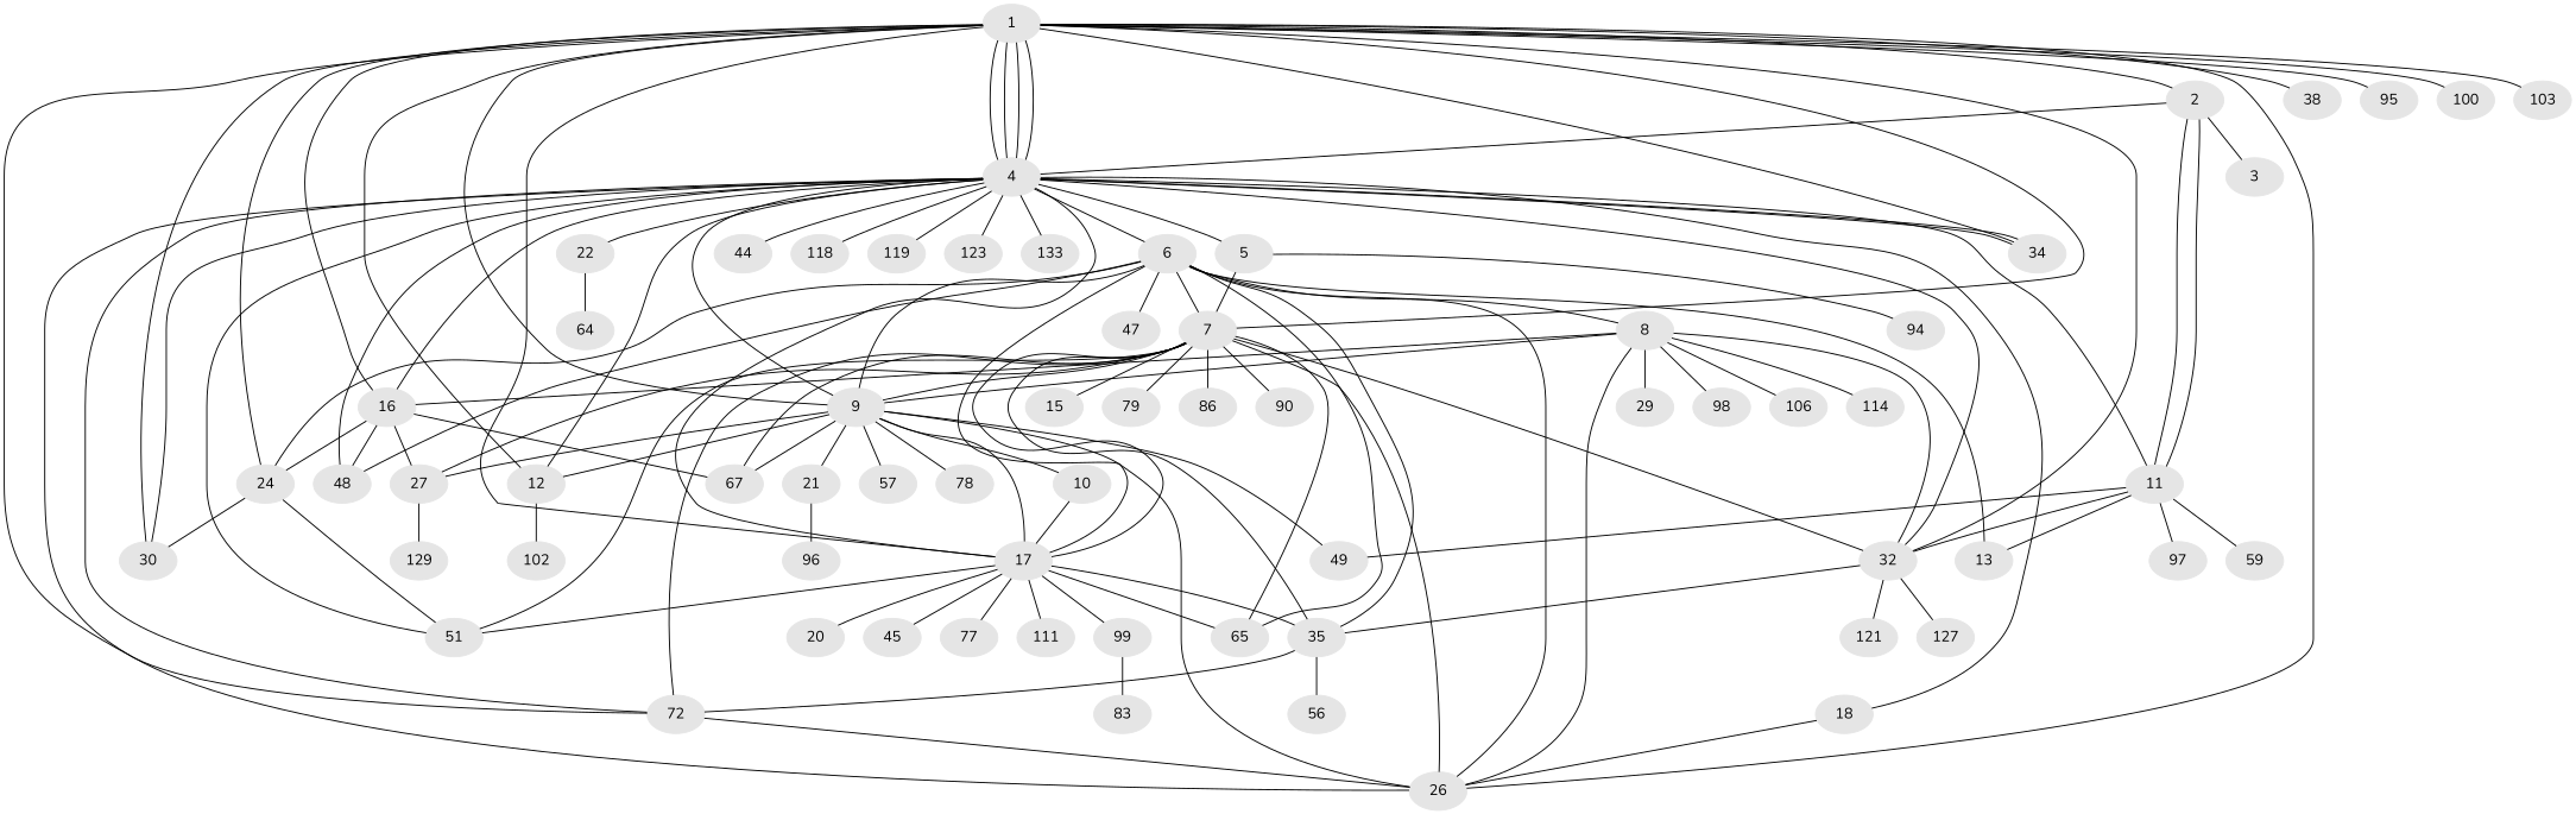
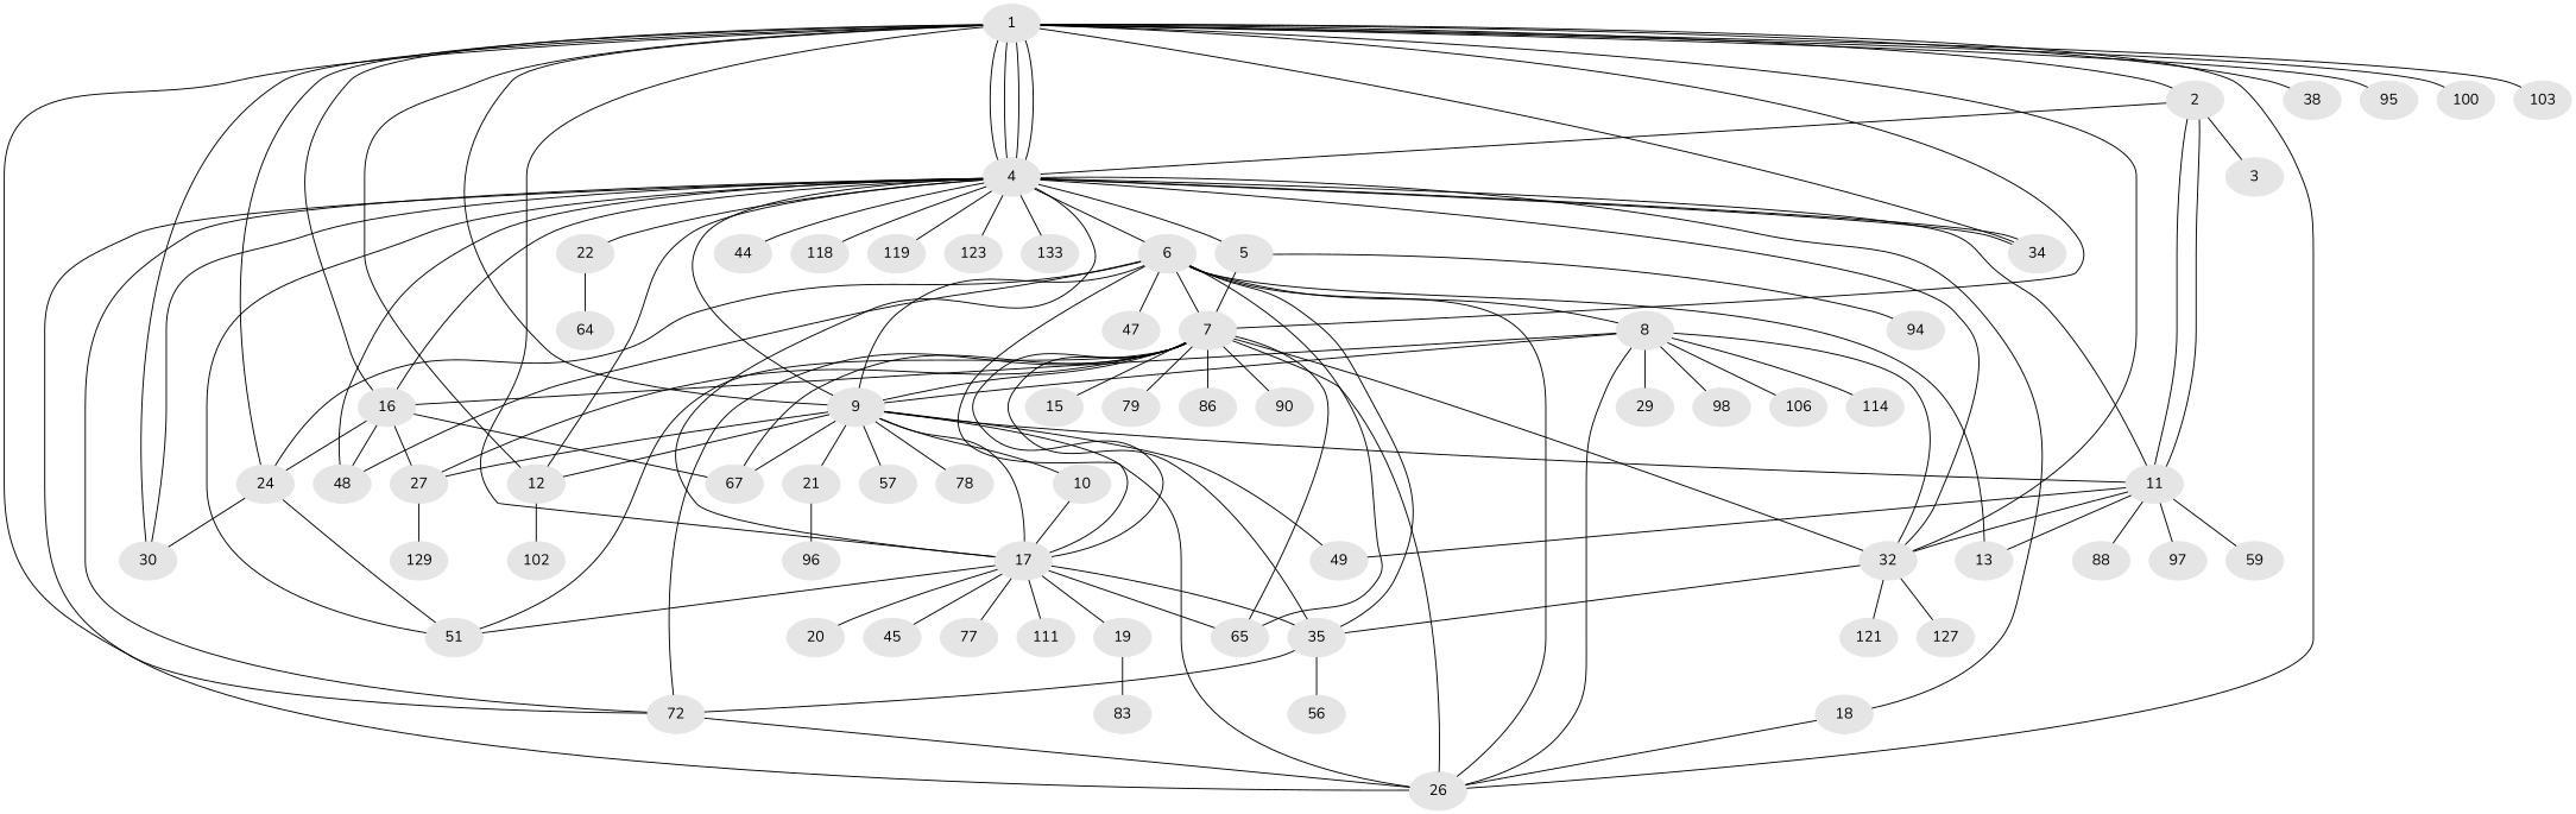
  graph {
    fontname=Nunito
    node [color=gray90 fontname=Nunito style=filled]
    edge [fontname=Nunito]
    1
    2
    4 [super="+84+43"]
    7 [super="+37+52+60+55"]
    9 [super="+130+42+14+81+23+46"]
    12 [super="+28"]
    16 [super="+25"]
    17 [super="+40+91+39"]
    24 [super="+33+85"]
    26 [super="+31"]
    30 [super="+117+126+128"]
    32 [super="+73+105+36+54"]
    34 [super="+41"]
    38
    72 [super="+110"]
    95
    100
    103
    3 [super="+62"]
    11
    5
    6 [super="+61+75+93"]
    18
    22
    44
    48 [super="+135+89"]
    51
    118
    119
    123 [super="+136"]
    133
    35 [super="+53+69"]
    65
    15
    27
    67 [super="+82"]
    79
    86
    90
    10 [super="+80"]
    21
    49
    57
    78
    102
-   19 [label=99]
+   19
    20 [super="+58"]
    45 [super="+50"]
    77
    111
    121
    127
    13
    59
+   88
    97
    94
    8
    47
    64
    29
    n62 [label=98]
    106
    114
    56 [super="+70"]
    129
    96
    83
    1 -- 2
    1 -- 4 [weight=4]
    1 -- 4
    1 -- 4
    1 -- 4
    1 -- 7 [weight=2]
    1 -- 9 [weight=2]
    1 -- 12
    1 -- 16
    1 -- 17 [weight=3]
    1 -- 24
    1 -- 26
    1 -- 30
    1 -- 32
    1 -- 34
    1 -- 38
    1 -- 72
    1 -- 95
    1 -- 100
    1 -- 103
    2 -- 4
    2 -- 3
    2 -- 11
    2 -- 11
    4 -- 9 [weight=2]
    4 -- 12
    4 -- 16
    4 -- 17 [weight=2]
    4 -- 26
    4 -- 30
    4 -- 32
    4 -- 34
    4 -- 34
    4 -- 72
    4 -- 11
    4 -- 5
    4 -- 6 [weight=4]
    4 -- 18
    4 -- 22
    4 -- 44
    4 -- 48
    4 -- 51
    4 -- 118
    4 -- 119
    4 -- 123
    4 -- 133
    7 -- 9
    7 -- 17
    7 -- 26 [weight=2]
    7 -- 32 [weight=3]
    7 -- 72
    7 -- 51
    7 -- 35
    7 -- 65
    7 -- 15
    7 -- 27
    7 -- 67
    7 -- 79
    7 -- 86
    7 -- 90
    9 -- 12
    9 -- 17 [weight=3]
    9 -- 26
+   9 -- 11
    9 -- 27
    9 -- 67
    9 -- 10
    9 -- 21
    9 -- 49
    9 -- 57
    9 -- 78
    12 -- 102
    16 -- 24
    16 -- 48
    16 -- 27
    16 -- 67
    17 -- 51
    17 -- 35
    17 -- 65
    17 -- 19
    17 -- 20
    17 -- 45
    17 -- 77
    17 -- 111
    24 -- 30
    24 -- 51
    32 -- 35
    32 -- 121
    32 -- 127
    72 -- 26
    11 -- 32
    11 -- 49
    11 -- 13
    11 -- 59
+   11 -- 88
    11 -- 97
    5 -- 7
    5 -- 94
    6 -- 7 [weight=2]
    6 -- 9
    6 -- 17
    6 -- 24 [weight=2]
    6 -- 26
    6 -- 48 [weight=2]
    6 -- 35
    6 -- 65
    6 -- 13
    6 -- 8
    6 -- 47
    18 -- 26
    22 -- 64
    35 -- 72
    35 -- 56
    27 -- 129
    10 -- 17
    21 -- 96
    19 -- 83
    8 -- 9
    8 -- 16
    8 -- 26
    8 -- 32
    8 -- 29
    8 -- n62
    8 -- 106
    8 -- 114
  }
